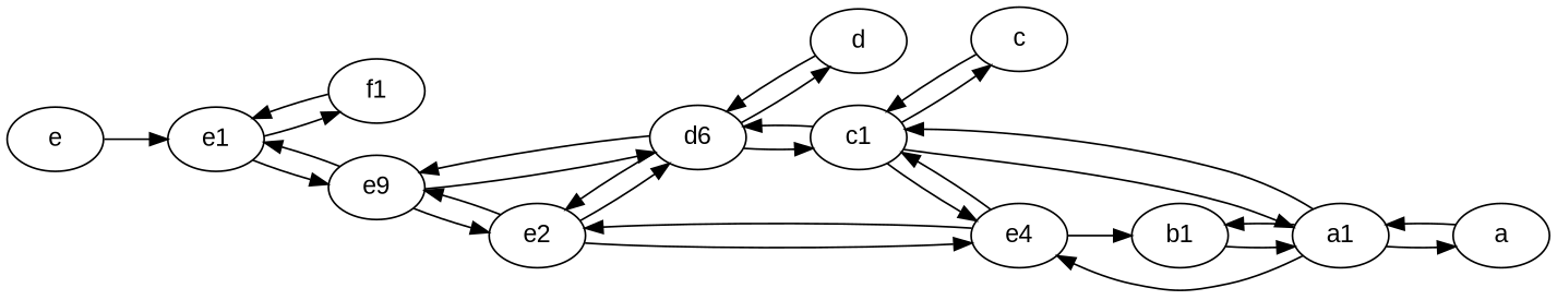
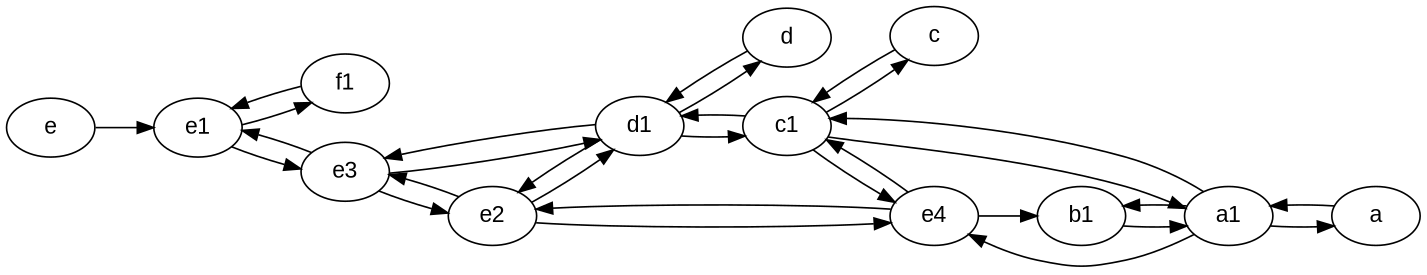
  digraph {
    fontname="Liberation Sans"
    rankdir=LR
    node [fontname="Liberation Sans"]
    edge [fontname="Liberation Sans"]
    e
    e1
    f1
-   e3 [label=e9]
+   e3
    c1
    e4
    a1
    c
-   d1 [label=d6]
+   d1
    e2
    b1
    a
    d
    e -> e1
    e1 -> f1
    e1 -> e3
    f1 -> e1
    e3 -> e1
    e3 -> d1
    e3 -> e2
    c1 -> e4
    c1 -> a1
    c1 -> c
    c1 -> d1
    e4 -> c1
    e4 -> e2
    e4 -> b1
    a1 -> c1
    a1 -> e4
    a1 -> b1
    a1 -> a
    c -> c1
    d1 -> e3
    d1 -> c1
    d1 -> e2
    d1 -> d
    e2 -> e3
    e2 -> e4
    e2 -> d1
    b1 -> a1
    a -> a1
    d -> d1
  }
